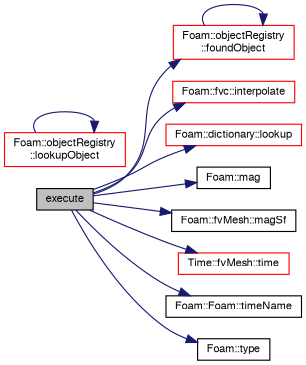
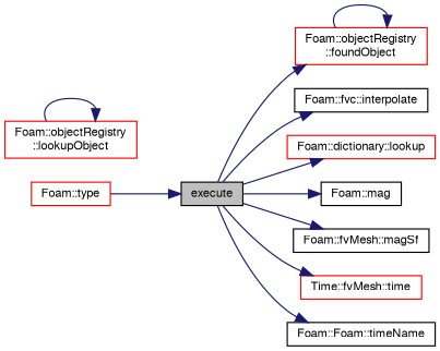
  digraph {
    rankdir=LR
    node [color=red fontname=FreeSans fontsize=10 shape=record]
    edge [color=midnightblue fontname=FreeSans fontsize=10 labelfontname=FreeSans labelfontsize=10 style=solid]
    n1 [color=black fillcolor=grey75 fontcolor=black height=0.2 label=execute style=filled width=0.4]
    n2 [height=0.2 label="Foam::objectRegistry\l::foundObject" width=0.4]
-   n3 [height=0.2 label="Foam::fvc::interpolate" width=0.4]
+   n3 [color=black height=0.2 label="Foam::fvc::interpolate" width=0.4]
    n4 [height=0.2 label="Foam::dictionary::lookup" width=0.4]
    n5 [color=black height=0.2 label="Foam::mag" width=0.4]
    n6 [color=black height=0.2 label="Foam::fvMesh::magSf" width=0.4]
    n7 [height=0.2 label="Time::fvMesh::time" width=0.4]
    n8 [color=black height=0.2 label="Foam::Foam::timeName" width=0.4]
-   n9 [color=black height=0.2 label="Foam::type" width=0.4]
+   n9 [height=0.2 label="Foam::type" width=0.4]
    n10 [height=0.2 label="Foam::objectRegistry\l::lookupObject" width=0.4]
    n1 -> n2
    n1 -> n3
    n1 -> n4
    n1 -> n5
    n1 -> n6
    n1 -> n7
    n1 -> n8
-   n1 -> n9
+   n9 -> n1
    n2 -> n2
    n10 -> n10
  }
